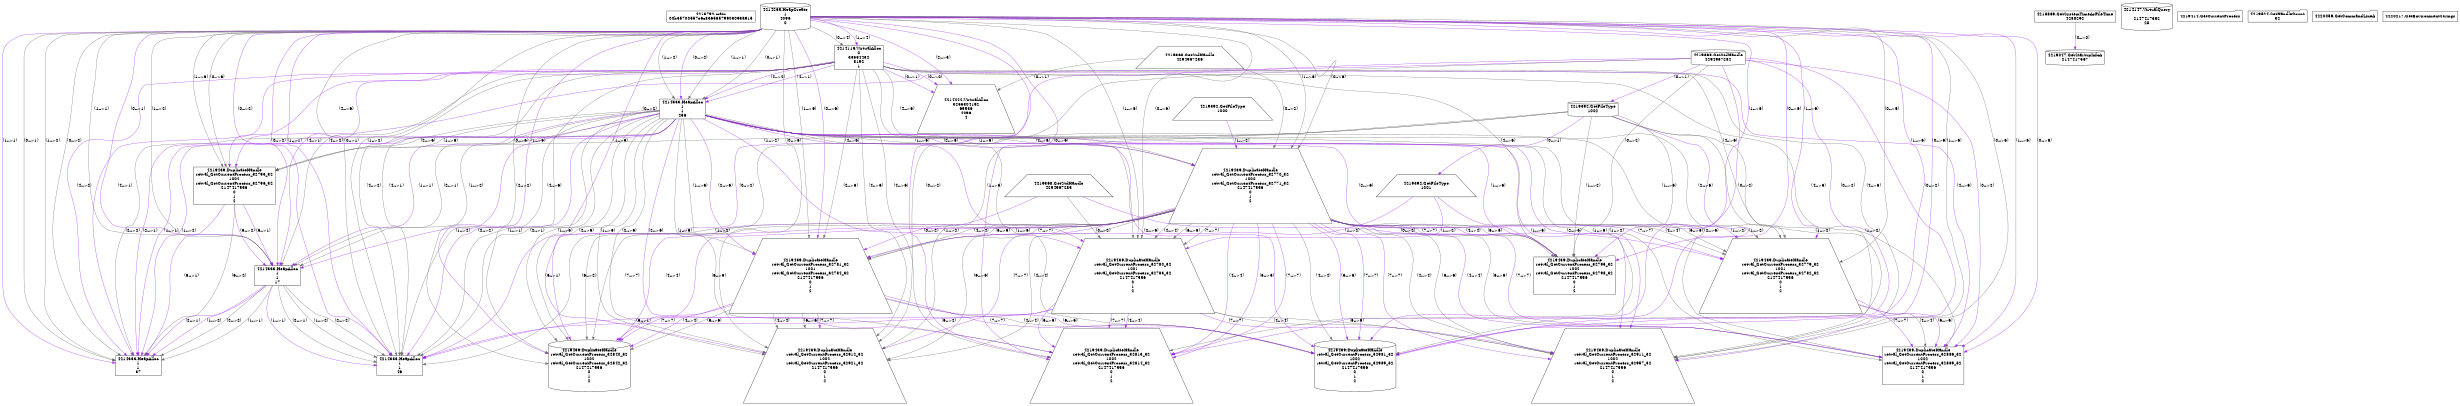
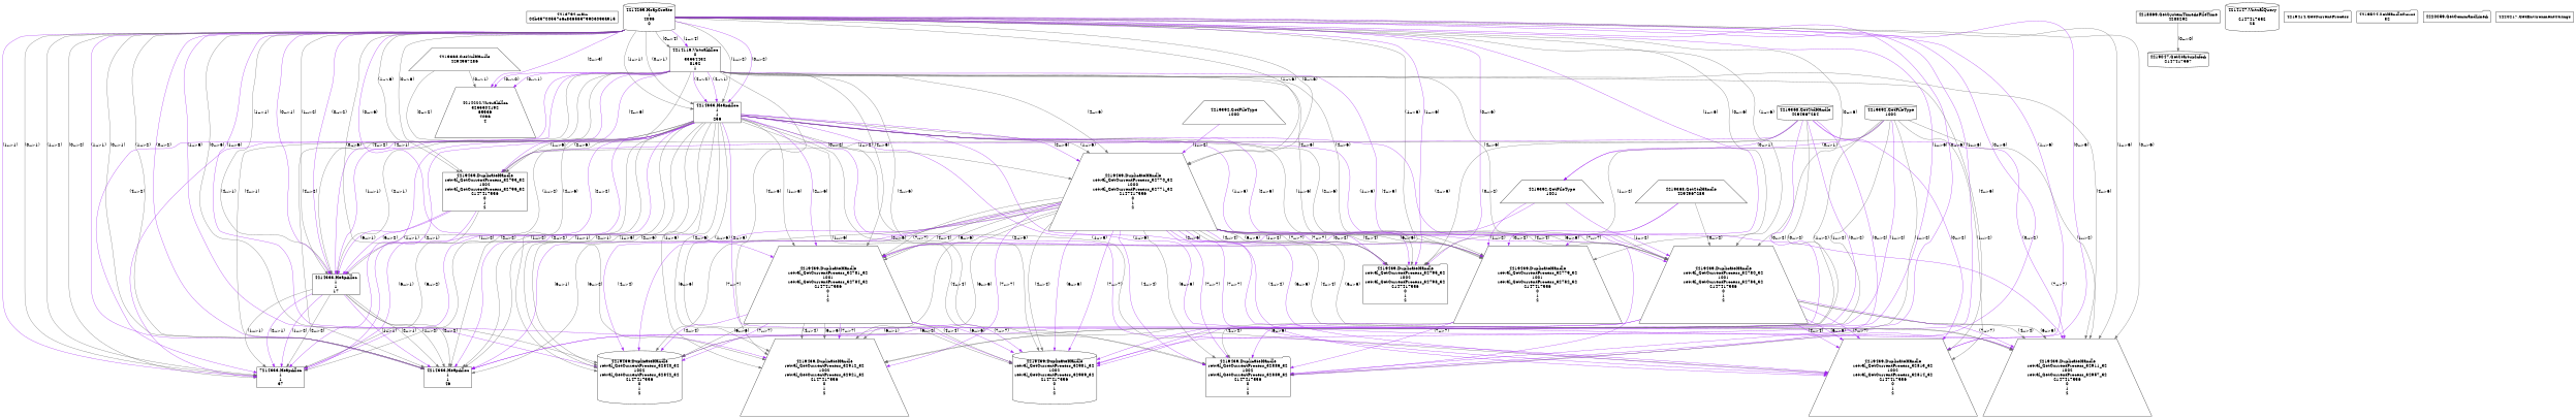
  digraph {
    node [shape=trapezium]
    edge [color=gray40]
    n1 [label="4213792.main\n00b35700557e6c83656579903093a915" shape=box]
    n2 [label="4214265.HeapCreate\n1\n4096\n0" shape=cylinder]
    n3 [label="4214116.VirtualAlloc\n0\n33554432\n8192\n1" shape=box]
    n4 [label="4214222.VirtualAlloc\n3255304192\n65536\n4096\n4"]
    n5 [label="4214333.HeapAlloc\n1\n1\n256" shape=box]
    n6 [label="4219439.DuplicateHandle\nretval_GetCurrentProcess_32793_32\n1002\nretval_GetCurrentProcess_32796_32\n2147417556\n0\n1\n2" shape=box]
    n7 [label="4214333.HeapAlloc\n1\n1\n17" shape=folder]
-   n8 [label="4214333.HeapAlloc\n1\n1\n37" shape=box]
+   n8 [label="7214333.HeapAlloc\n1\n1\n37" shape=box]
    n9 [label="4219439.DuplicateHandle\nretval_GetCurrentProcess_32770_32\n1000\nretval_GetCurrentProcess_32771_32\n2147417556\n0\n1\n2"]
    n10 [label="4219439.DuplicateHandle\nretval_GetCurrentProcess_32795_32\n1002\nretval_GetCurrentProcess_32798_32\n2147417556\n0\n1\n2" shape=folder]
    n11 [label="4219439.DuplicateHandle\nretval_GetCurrentProcess_32780_32\n1001\nretval_GetCurrentProcess_32783_32\n2147417556\n0\n1\n2"]
    n12 [label="4219439.DuplicateHandle\nretval_GetCurrentProcess_32813_32\n1002\nretval_GetCurrentProcess_32814_32\n2147417556\n0\n1\n2"]
    n13 [label="4214333.HeapAlloc\n1\n1\n46" shape=box]
    n14 [label="4219439.DuplicateHandle\nretval_GetCurrentProcess_32781_32\n1001\nretval_GetCurrentProcess_32784_32\n2147417556\n0\n1\n2"]
    n15 [label="4219439.DuplicateHandle\nretval_GetCurrentProcess_32840_32\n1002\nretval_GetCurrentProcess_32842_32\n2147417556\n0\n1\n2" shape=cylinder]
    n16 [label="4219439.DuplicateHandle\nretval_GetCurrentProcess_32779_32\n1001\nretval_GetCurrentProcess_32782_32\n2147417556\n0\n1\n2"]
    n17 [label="4219439.DuplicateHandle\nretval_GetCurrentProcess_32886_32\n1002\nretval_GetCurrentProcess_32889_32\n2147417556\n0\n1\n2" shape=folder]
    n18 [label="4219439.DuplicateHandle\nretval_GetCurrentProcess_32912_32\n1002\nretval_GetCurrentProcess_32921_32\n2147417556\n0\n1\n2"]
    n19 [label="4219439.DuplicateHandle\nretval_GetCurrentProcess_32981_32\n1002\nretval_GetCurrentProcess_32989_32\n2147417556\n0\n1\n2" shape=cylinder]
    n20 [label="4219439.DuplicateHandle\nretval_GetCurrentProcess_32911_32\n1002\nretval_GetCurrentProcess_32957_32\n2147417556\n0\n1\n2"]
-   n21 [label="4218869.GetSystemTimeAsFileTime\n4288292" shape=box]
+   n21 [label="4218869.GetSystemTimeAsFileTime\n4288292" shape=folder]
    n22 [label="4219047.GetStartupInfoA\n2147417567" shape=cylinder]
    n23 [label="4214147.VirtualQuery\n\n2147417352\n28" shape=cylinder]
    n24 [label="4219368.GetStdHandle\n4294967286"]
    n25 [label="4219392.GetFileType\n1000"]
    n26 [label="4219368.GetStdHandle\n4294967285"]
    n27 [label="4219392.GetFileType\n1001"]
    n28 [label="4219368.GetStdHandle\n4294967284" shape=cylinder]
    n29 [label="4219392.GetFileType\n1002" shape=cylinder]
    n30 [label="4219414.GetCurrentProcess\n" shape=folder]
    n31 [label="4219524.SetHandleCount\n32" shape=folder]
    n32 [label="4220059.GetCommandLineA\n" shape=folder]
    n33 [label="4220217.GetEnvironmentStrings\n" shape=box]
    n2 -> n3 [color=purple label="(1-->4)"]
    n2 -> n3 [label="(0-->4)"]
    n2 -> n4 [color=purple label="(2-->3)"]
    n2 -> n5 [label="(1-->1)"]
    n2 -> n5 [label="(0-->1)"]
    n2 -> n5 [label="(1-->2)"]
    n2 -> n5 [color=purple label="(0-->2)"]
    n2 -> n6 [label="(1-->6)"]
    n2 -> n6 [label="(0-->6)"]
    n2 -> n7 [label="(1-->1)"]
    n2 -> n7 [color=purple label="(0-->1)"]
    n2 -> n7 [label="(1-->2)"]
    n2 -> n7 [color=purple label="(0-->2)"]
    n2 -> n8 [color=purple label="(1-->1)"]
    n2 -> n8 [label="(0-->1)"]
    n2 -> n8 [label="(1-->2)"]
    n2 -> n8 [label="(0-->2)"]
    n2 -> n9 [label="(1-->6)"]
    n2 -> n9 [label="(0-->6)"]
    n2 -> n10 [color=purple label="(1-->6)"]
    n2 -> n10 [color=purple label="(0-->6)"]
    n2 -> n11 [label="(1-->6)"]
    n2 -> n11 [label="(0-->6)"]
    n2 -> n12 [color=purple label="(1-->6)"]
    n2 -> n12 [color=purple label="(0-->6)"]
    n2 -> n13 [color=purple label="(1-->1)"]
    n2 -> n13 [label="(0-->1)"]
    n2 -> n13 [label="(1-->2)"]
    n2 -> n13 [color=purple label="(0-->2)"]
    n2 -> n14 [label="(1-->6)"]
    n2 -> n14 [color=purple label="(0-->6)"]
    n2 -> n15 [color=purple label="(1-->6)"]
    n2 -> n15 [label="(0-->6)"]
    n2 -> n16 [color=purple label="(1-->6)"]
    n2 -> n16 [label="(0-->6)"]
    n2 -> n17 [color=purple label="(1-->6)"]
    n2 -> n17 [color=purple label="(0-->6)"]
    n2 -> n18 [color=purple label="(1-->6)"]
    n2 -> n18 [label="(0-->6)"]
    n2 -> n19 [color=purple label="(1-->6)"]
    n2 -> n19 [color=purple label="(0-->6)"]
    n2 -> n20 [label="(1-->6)"]
    n2 -> n20 [label="(0-->6)"]
    n3 -> n4 [color=purple label="(0-->1)"]
    n3 -> n4 [color=purple label="(0-->0)"]
    n3 -> n5 [color=purple label="(4-->1)"]
    n3 -> n5 [color=purple label="(4-->2)"]
    n3 -> n6 [color=purple label="(4-->6)"]
    n3 -> n7 [color=purple label="(4-->1)"]
    n3 -> n7 [label="(4-->2)"]
    n3 -> n8 [color=purple label="(4-->1)"]
    n3 -> n8 [color=purple label="(4-->2)"]
    n3 -> n9 [label="(4-->6)"]
    n3 -> n10 [label="(4-->6)"]
    n3 -> n11 [label="(4-->6)"]
    n3 -> n12 [label="(4-->6)"]
    n3 -> n13 [label="(4-->1)"]
    n3 -> n13 [label="(4-->2)"]
    n3 -> n14 [label="(4-->6)"]
    n3 -> n15 [label="(4-->6)"]
    n3 -> n16 [label="(4-->6)"]
    n3 -> n17 [color=purple label="(4-->6)"]
    n3 -> n18 [label="(4-->6)"]
    n3 -> n19 [label="(4-->6)"]
    n3 -> n20 [label="(4-->6)"]
    n5 -> n6 [label="(1-->6)"]
    n5 -> n6 [label="(2-->6)"]
    n5 -> n7 [color=purple label="(1-->1)"]
    n5 -> n7 [label="(2-->1)"]
    n5 -> n7 [label="(1-->2)"]
    n5 -> n7 [color=purple label="(2-->2)"]
    n5 -> n8 [color=purple label="(1-->1)"]
    n5 -> n8 [color=purple label="(2-->1)"]
    n5 -> n8 [color=purple label="(1-->2)"]
    n5 -> n8 [label="(2-->2)"]
    n5 -> n9 [label="(1-->6)"]
    n5 -> n9 [color=purple label="(2-->6)"]
    n5 -> n10 [color=purple label="(1-->6)"]
    n5 -> n10 [color=purple label="(2-->6)"]
    n5 -> n11 [color=purple label="(1-->6)"]
    n5 -> n11 [color=purple label="(2-->6)"]
    n5 -> n12 [label="(1-->6)"]
    n5 -> n12 [color=purple label="(2-->6)"]
    n5 -> n13 [label="(1-->1)"]
    n5 -> n13 [label="(2-->1)"]
    n5 -> n13 [label="(1-->2)"]
    n5 -> n13 [color=purple label="(2-->2)"]
    n5 -> n14 [label="(1-->6)"]
    n5 -> n14 [color=purple label="(2-->6)"]
    n5 -> n15 [label="(1-->6)"]
    n5 -> n15 [label="(2-->6)"]
    n5 -> n16 [label="(1-->6)"]
    n5 -> n16 [label="(2-->6)"]
    n5 -> n17 [label="(1-->6)"]
    n5 -> n17 [label="(2-->6)"]
    n5 -> n18 [label="(1-->6)"]
    n5 -> n18 [label="(2-->6)"]
    n5 -> n19 [label="(1-->6)"]
    n5 -> n19 [color=purple label="(2-->6)"]
    n5 -> n20 [color=purple label="(1-->6)"]
    n5 -> n20 [color=purple label="(2-->6)"]
    n6 -> n7 [color=purple label="(6-->1)"]
    n6 -> n7 [color=purple label="(6-->2)"]
    n6 -> n8 [color=purple label="(6-->1)"]
    n6 -> n8 [label="(6-->2)"]
    n7 -> n8 [label="(1-->1)"]
    n7 -> n8 [color=purple label="(2-->1)"]
    n7 -> n8 [color=purple label="(1-->2)"]
    n7 -> n8 [label="(2-->2)"]
    n7 -> n13 [color=purple label="(1-->1)"]
    n7 -> n13 [label="(2-->1)"]
    n7 -> n13 [label="(1-->2)"]
    n7 -> n13 [label="(2-->2)"]
    n9 -> n10 [color=purple label="(4-->4)"]
    n9 -> n10 [label="(6-->6)"]
    n9 -> n10 [label="(7-->7)"]
    n9 -> n11 [label="(4-->4)"]
    n9 -> n11 [label="(6-->6)"]
    n9 -> n11 [label="(7-->7)"]
    n9 -> n12 [color=purple label="(4-->4)"]
    n9 -> n12 [color=purple label="(6-->6)"]
    n9 -> n12 [color=purple label="(7-->7)"]
    n9 -> n13 [color=purple label="(6-->1)"]
    n9 -> n13 [label="(6-->2)"]
    n9 -> n14 [label="(4-->4)"]
    n9 -> n14 [label="(6-->6)"]
    n9 -> n14 [label="(7-->7)"]
    n9 -> n15 [color=purple label="(4-->4)"]
    n9 -> n15 [color=purple label="(6-->6)"]
    n9 -> n15 [label="(7-->7)"]
    n9 -> n16 [label="(4-->4)"]
    n9 -> n16 [label="(6-->6)"]
    n9 -> n16 [color=purple label="(7-->7)"]
    n9 -> n17 [color=purple label="(4-->4)"]
    n9 -> n17 [label="(6-->6)"]
    n9 -> n17 [color=purple label="(7-->7)"]
    n9 -> n18 [label="(4-->4)"]
    n9 -> n18 [label="(6-->6)"]
    n9 -> n18 [color=purple label="(7-->7)"]
    n9 -> n19 [label="(4-->4)"]
    n9 -> n19 [color=purple label="(6-->6)"]
    n9 -> n19 [color=purple label="(7-->7)"]
    n9 -> n20 [label="(4-->4)"]
    n9 -> n20 [label="(6-->6)"]
    n9 -> n20 [color=purple label="(7-->7)"]
    n11 -> n12 [color=purple label="(4-->4)"]
    n11 -> n12 [color=purple label="(6-->6)"]
    n11 -> n12 [color=purple label="(7-->7)"]
    n11 -> n13 [color=purple label="(6-->1)"]
    n11 -> n13 [color=purple label="(6-->2)"]
    n11 -> n20 [label="(4-->4)"]
    n11 -> n20 [label="(6-->6)"]
    n11 -> n20 [color=purple label="(7-->7)"]
    n14 -> n15 [color=purple label="(4-->4)"]
    n14 -> n15 [label="(6-->6)"]
    n14 -> n15 [color=purple label="(7-->7)"]
    n14 -> n18 [label="(4-->4)"]
    n14 -> n18 [label="(6-->6)"]
    n14 -> n18 [color=purple label="(7-->7)"]
    n14 -> n19 [label="(4-->4)"]
    n14 -> n19 [color=purple label="(6-->6)"]
    n14 -> n19 [color=purple label="(7-->7)"]
    n16 -> n17 [label="(4-->4)"]
    n16 -> n17 [color=purple label="(6-->6)"]
    n16 -> n17 [color=purple label="(7-->7)"]
-   n21 -> n22 [color=purple label="(0-->0)"]
+   n21 -> n22 [label="(0-->0)"]
    n24 -> n4 [label="(0-->1)"]
    n24 -> n9 [label="(0-->2)"]
    n25 -> n9 [color=purple label="(1-->2)"]
    n26 -> n11 [label="(0-->2)"]
    n26 -> n14 [color=purple label="(0-->2)"]
    n26 -> n16 [color=purple label="(0-->2)"]
    n27 -> n11 [color=purple label="(1-->2)"]
    n27 -> n14 [color=purple label="(1-->2)"]
    n27 -> n16 [color=purple label="(1-->2)"]
    n28 -> n6 [color=purple label="(0-->2)"]
    n28 -> n10 [label="(0-->2)"]
    n28 -> n12 [color=purple label="(0-->2)"]
    n28 -> n15 [color=purple label="(0-->2)"]
    n28 -> n17 [color=purple label="(0-->2)"]
    n28 -> n18 [label="(0-->2)"]
    n28 -> n19 [color=purple label="(0-->2)"]
    n28 -> n20 [color=purple label="(0-->2)"]
-   n28 -> n29 [color=purple label="(0-->1)"]
+   n28 -> n27 [color=purple label="(0-->1)"]
    n29 -> n6 [label="(1-->2)"]
    n29 -> n10 [label="(1-->2)"]
    n29 -> n12 [label="(1-->2)"]
    n29 -> n15 [label="(1-->2)"]
    n29 -> n17 [label="(1-->2)"]
    n29 -> n18 [label="(1-->2)"]
    n29 -> n19 [color=purple label="(1-->2)"]
    n29 -> n20 [label="(1-->2)"]
    n29 -> n27 [color=purple label="(0-->1)"]
  }
